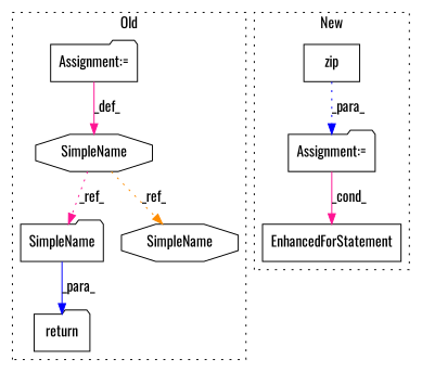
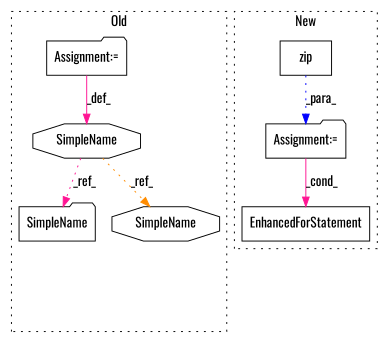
  digraph {
    fontname=Oswald
    node [a=42 fontname=Oswald l=7 s="1790,1921" shape=folder]
    edge [color=deeppink fontname=Oswald style=dotted]
    n1 [label=SimpleName s=2184 shape=octagon]
-   n2 [a=41 label=return s=2264]
    n3 [a=7 l=1 label="Assignment:=" s=2191]
    n4 [label=SimpleName s=2271]
    n5 [label=SimpleName s=2227 shape=octagon]
    n6 [a=32 l="4,1" label=zip s="1883,1920" shape=box]
    n7 [a=7 l="72,2" label="Assignment:="]
    n8 [a=70 l="72,2" label=EnhancedForStatement shape=box]
    subgraph cluster_1 {
      label=Old
      style=dotted
      n1
-     n2
      n3
      n4
      n5
    }
    subgraph cluster_2 {
      label=New
      style=dotted
      n6
      n7
      n8
    }
    n1 -> n4 [label=_ref_]
    n1 -> n5 [color=darkorange label=_ref_]
    n3 -> n1 [label=_def_ style=solid]
-   n4 -> n2 [color=blue label=_para_ style=solid]
    n6 -> n7 [color=blue label=_para_]
    n7 -> n8 [label=_cond_ style=solid]
  }
